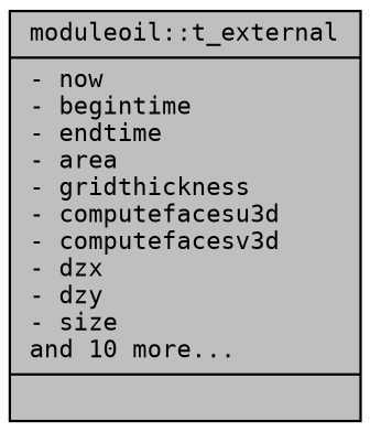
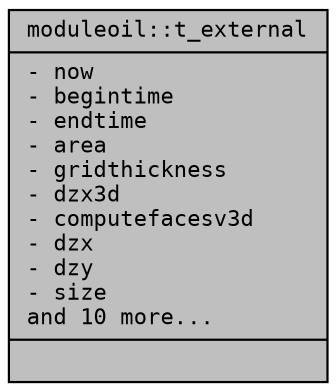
  digraph {
    fontname="DejaVu Sans Mono"
-   n1 [color=black fillcolor=grey75 fontcolor=black fontname="DejaVu Sans Mono" fontsize=10 height=0.2 label="{moduleoil::t_external\n|- now\l- begintime\l- endtime\l- area\l- gridthickness\l- computefacesu3d\l- computefacesv3d\l- dzx\l- dzy\l- size\land 10 more...\l|}" shape=record style=filled width=0.4]
+   n1 [color=black fillcolor=grey75 fontcolor=black fontname="DejaVu Sans Mono" fontsize=10 height=0.2 label="{moduleoil::t_external\n|- now\l- begintime\l- endtime\l- area\l- gridthickness\l- dzx3d\l- computefacesv3d\l- dzx\l- dzy\l- size\land 10 more...\l|}" shape=record style=filled width=0.4]
  }
